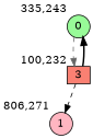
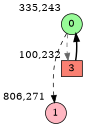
  digraph {
    bgcolor=white
    node [fixedsize=true shape=circle style=filled]
    edge [color=black style=dashed]
    0 [fillcolor=palegreen height=0.3 width=0.4 xlabel="335,243"]
    1 [fillcolor=lightpink height=0.3 width=0.4 xlabel="806,271"]
    3 [fillcolor=salmon height=0.3 shape=box width=0.4 xlabel="100,232"]
-   3 -> 1
+   0 -> 1
    0 -> 3 [color=gray40]
    3 -> 0 [style=bold]
  }
